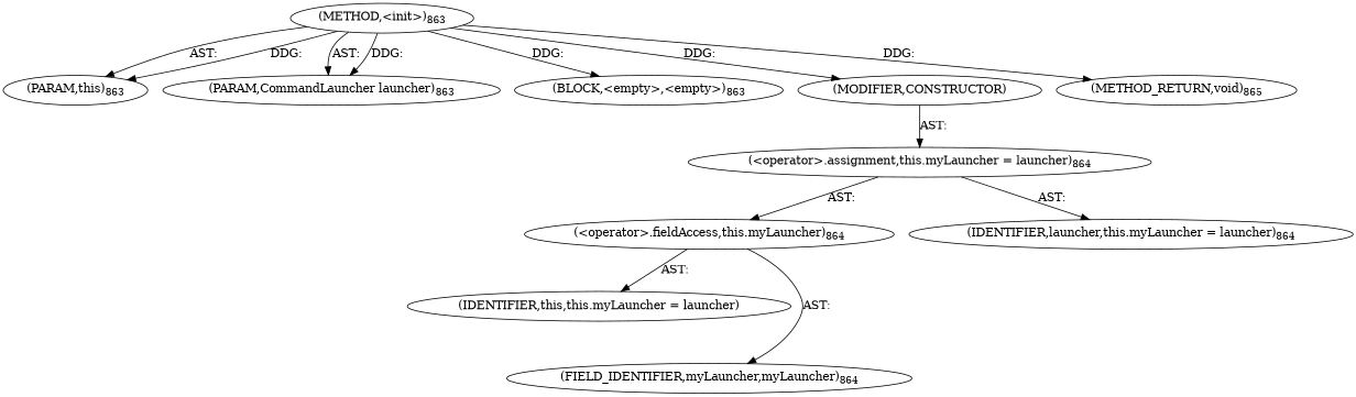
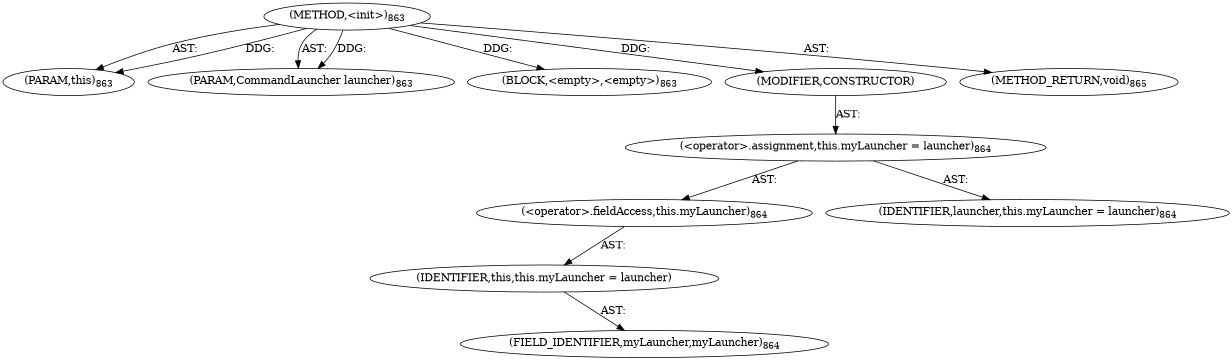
  digraph {
    n1 [label=<(METHOD,&lt;init&gt;)<SUB>863</SUB>>]
    n2 [label=<(PARAM,this)<SUB>863</SUB>>]
    n3 [label=<(PARAM,CommandLauncher launcher)<SUB>863</SUB>>]
    n4 [label=<(BLOCK,&lt;empty&gt;,&lt;empty&gt;)<SUB>863</SUB>>]
    n5 [label=<(MODIFIER,CONSTRUCTOR)>]
    n6 [label=<(METHOD_RETURN,void)<SUB>865</SUB>>]
    n7 [label=<(&lt;operator&gt;.assignment,this.myLauncher = launcher)<SUB>864</SUB>>]
    n8 [label=<(&lt;operator&gt;.fieldAccess,this.myLauncher)<SUB>864</SUB>>]
    n9 [label=<(IDENTIFIER,launcher,this.myLauncher = launcher)<SUB>864</SUB>>]
    n10 [label=<(IDENTIFIER,this,this.myLauncher = launcher)>]
    n11 [label=<(FIELD_IDENTIFIER,myLauncher,myLauncher)<SUB>864</SUB>>]
    n1 -> n2 [label="AST: "]
    n1 -> n2 [label="DDG: "]
    n1 -> n3 [label="AST: "]
    n1 -> n3 [label="DDG: "]
    n1 -> n4 [label="DDG: "]
    n1 -> n5 [label="DDG: "]
-   n1 -> n6 [label="DDG: "]
+   n1 -> n6 [label="AST: "]
    n5 -> n7 [label="AST: "]
    n7 -> n8 [label="AST: "]
    n7 -> n9 [label="AST: "]
    n8 -> n10 [label="AST: "]
-   n8 -> n11 [label="AST: "]
+   n10 -> n11 [label="AST: "]
  }
